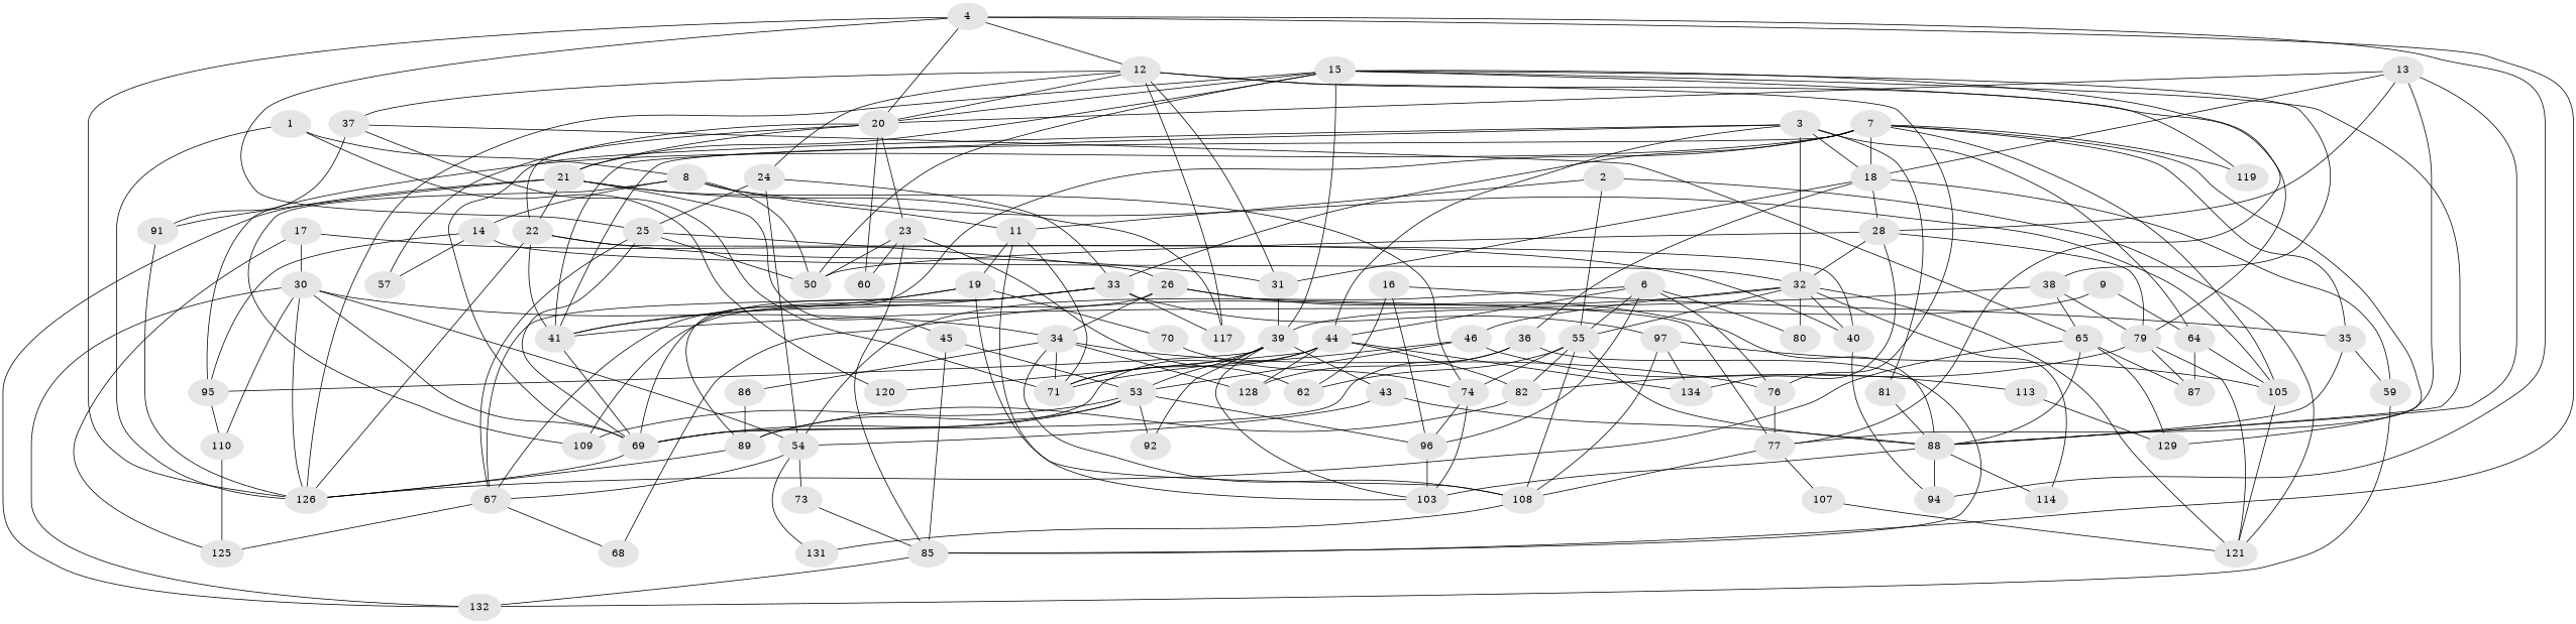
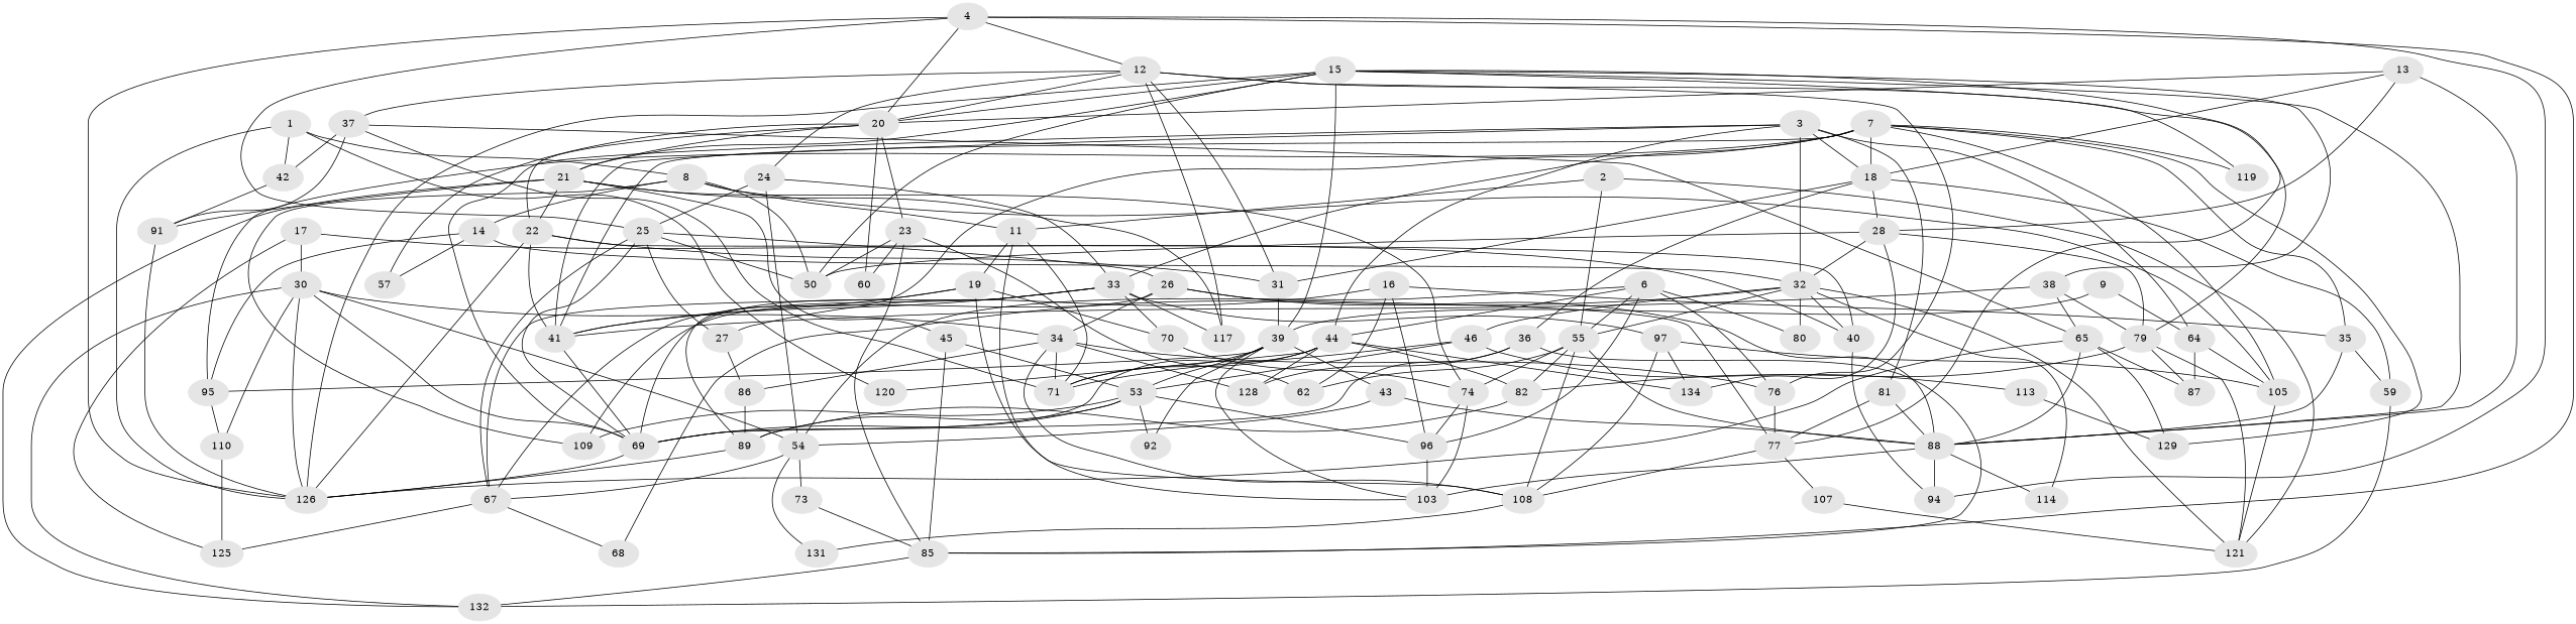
  graph {
    node [color=gray90 style=filled]
    8 [super="+138"]
    11 [super="+61"]
    105
    14
    50
    109
    1
+   42
    120
    126 [super="+130"]
    91 [super="+116"]
    19 [super="+111"]
    71 [super="+75"]
    103
    2
    55 [super="+106"]
    121
    88 [super="+124"]
    62
    108 [super="+141"]
    74 [super="+104"]
    82
    3 [super="+5"]
    18 [super="+98"]
    32 [super="+49"]
    41
    44 [super="+58"]
    64
    69 [super="+83"]
    81
    31 [super="+102"]
    28 [super="+137"]
    36 [super="+122"]
    59
    80
    40
    46
    68
    114
    134 [super="+136"]
    128
    87
    4 [super="+90"]
    12 [super="+78"]
    20 [super="+48"]
    25 [super="+29"]
    85 [super="+133"]
    94
    76
    24
    37 [super="+135"]
    79 [super="+123"]
    117
    57
    21 [super="+47"]
    22 [super="+101"]
    23 [super="+63"]
    60
+   27
    67
    26 [super="+52"]
    132
    6 [super="+10"]
    54 [super="+93"]
    96 [super="+115"]
    73
    131
    77
    7 [super="+72"]
    33 [super="+99"]
    35 [super="+112"]
    89
    95
    119
    129
    70
    97
    110
    39 [super="+84"]
    43 [super="+127"]
    53 [super="+140"]
    92
    9
    65 [super="+139"]
    13
    107
    15 [super="+100"]
    38 [super="+118"]
    45
    16 [super="+56"]
    86
    30 [super="+66"]
    34 [super="+51"]
    17
    125
    113
    8 -- 11
    8 -- 105
    8 -- 14
    8 -- 50
    8 -- 109
    11 -- 19
    11 -- 71
    11 -- 103
    105 -- 121
    14 -- 32
    14 -- 57
    14 -- 95
    1 -- 8
+   1 -- 42
    1 -- 120
    1 -- 126
+   42 -- 91
    91 -- 126
    19 -- 108
    19 -- 41
    19 -- 67
    19 -- 70
    2 -- 11
    2 -- 55
    2 -- 121
    55 -- 88
    55 -- 62
    55 -- 108
    55 -- 74
    55 -- 82
    88 -- 103
    88 -- 114
    88 -- 94
    108 -- 131
    74 -- 103
    74 -- 96
    82 -- 89
    3 -- 18
    3 -- 32
    3 -- 41
    3 -- 44
    3 -- 64
    3 -- 69
    3 -- 81
    18 -- 31
    18 -- 28
    18 -- 36
    18 -- 59
    32 -- 55
    32 -- 121
    32 -- 80
    32 -- 40
    32 -- 46
    32 -- 68
    32 -- 114
    41 -- 69
    44 -- 120
    44 -- 71
    44 -- 82
    44 -- 69
    44 -- 134
    44 -- 128
    64 -- 105
    64 -- 87
    69 -- 126
    81 -- 88
    31 -- 39
    28 -- 50
    28 -- 32
    28 -- 134
    28 -- 79
    36 -- 69
    36 -- 128
    36 -- 85 [weight=2]
    59 -- 132
    40 -- 94
    46 -- 71
    46 -- 53
    46 -- 113
    4 -- 126
    4 -- 12
    4 -- 20
    4 -- 25
    4 -- 85
    4 -- 94
    12 -- 31
    12 -- 20
    12 -- 76
    12 -- 24
    12 -- 37
    12 -- 79
    12 -- 117
    20 -- 57
    20 -- 21
    20 -- 22 [weight=2]
    20 -- 23
    20 -- 60
    25 -- 50
    25 -- 69
+   25 -- 27
    25 -- 67
    25 -- 26
    85 -- 132
    76 -- 77
    24 -- 25
    24 -- 54
    24 -- 33
+   37 -- 42
    37 -- 91
    37 -- 71
    37 -- 65
    79 -- 121
    79 -- 82
    79 -- 87
    21 -- 91
    21 -- 74 [weight=2]
    21 -- 117
    21 -- 22
    21 -- 132
    21 -- 45
    22 -- 126
    22 -- 41
    22 -- 31
    22 -- 40
    23 -- 50
    23 -- 62
    23 -- 85
    23 -- 60
+   27 -- 86
    67 -- 68
    67 -- 125
    26 -- 109
    26 -- 88
    26 -- 77
    26 -- 34
    6 -- 55
    6 -- 44
    6 -- 80
    6 -- 76
    6 -- 54
    6 -- 96
    54 -- 67
    54 -- 73
    54 -- 131
    96 -- 103
    73 -- 85
    77 -- 108
    77 -- 107
    7 -- 105
    7 -- 18
    7 -- 41
    7 -- 33
    7 -- 35
    7 -- 89
    7 -- 95
    7 -- 119
    7 -- 129
    33 -- 41
    33 -- 69
    33 -- 117
    33 -- 67
+   33 -- 70
    33 -- 97
    35 -- 88
    35 -- 59
    89 -- 126
    95 -- 110
    70 -- 74
    97 -- 105
    97 -- 108
    97 -- 134 [weight=2]
    110 -- 125
    39 -- 71
    39 -- 103
    39 -- 95
    39 -- 43
    39 -- 53
    39 -- 92
    43 -- 88
    43 -- 54
    53 -- 109
    53 -- 69
    53 -- 96
    53 -- 89
    53 -- 92
    9 -- 64
    9 -- 39
    65 -- 126
    65 -- 88
    65 -- 87
    65 -- 129
    13 -- 88
    13 -- 18
    13 -- 28
    13 -- 20
-   13 -- 77
+   81 -- 77
    107 -- 121
    15 -- 50
    15 -- 126
    15 -- 88
    15 -- 20
    15 -- 21
    15 -- 77
    15 -- 119
    15 -- 39
    15 -- 38
    38 -- 41
    38 -- 79
    38 -- 65
    45 -- 85
    45 -- 53
    16 -- 62
+   16 -- 27
    16 -- 96
    16 -- 35
    86 -- 89
    30 -- 126
    30 -- 69
    30 -- 132
    30 -- 54
    30 -- 110
    30 -- 34
    34 -- 71
    34 -- 108
    34 -- 128
    34 -- 76
    34 -- 86
    17 -- 40
    17 -- 30
    17 -- 125
    113 -- 129
  }
